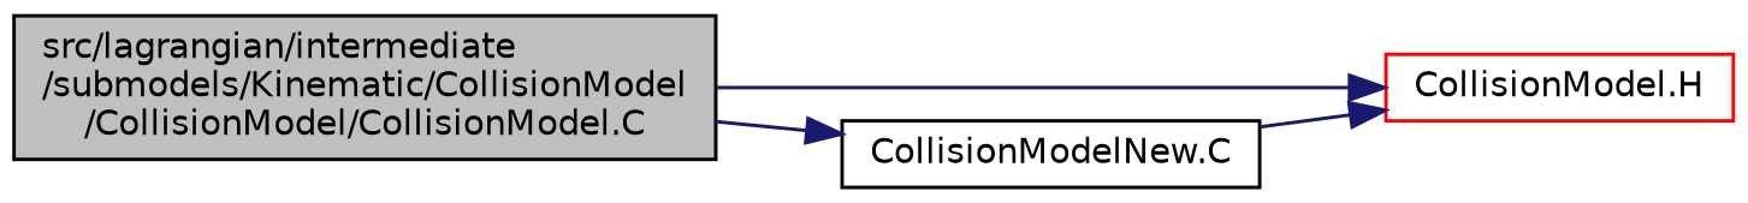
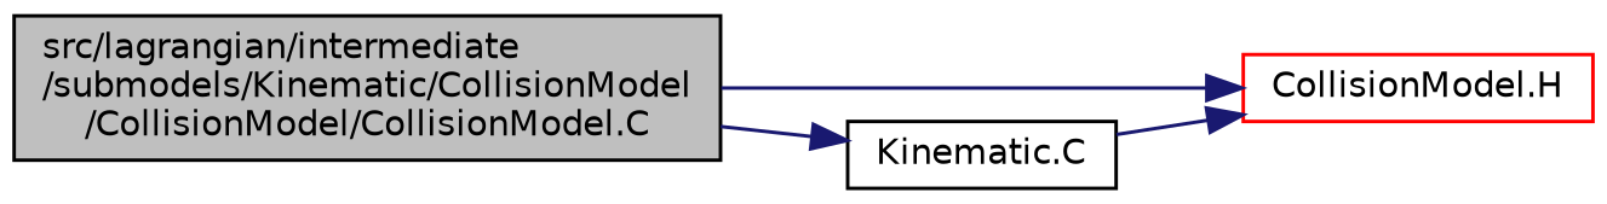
  digraph {
    rankdir=LR
    node [color=black fontname=Helvetica fontsize=10 shape=record]
    edge [color=midnightblue fontname=Helvetica fontsize=10 labelfontname=Helvetica labelfontsize=10 style=solid]
    n1 [fillcolor=grey75 fontcolor=black height=0.2 label="src/lagrangian/intermediate\l/submodels/Kinematic/CollisionModel\l/CollisionModel/CollisionModel.C" style=filled width=0.4]
    n2 [color=red height=0.2 label="CollisionModel.H" width=0.4]
-   n3 [height=0.2 label="CollisionModelNew.C" width=0.4]
+   n3 [height=0.2 label="Kinematic.C" width=0.4]
    n1 -> n2
    n1 -> n3
    n3 -> n2
  }
